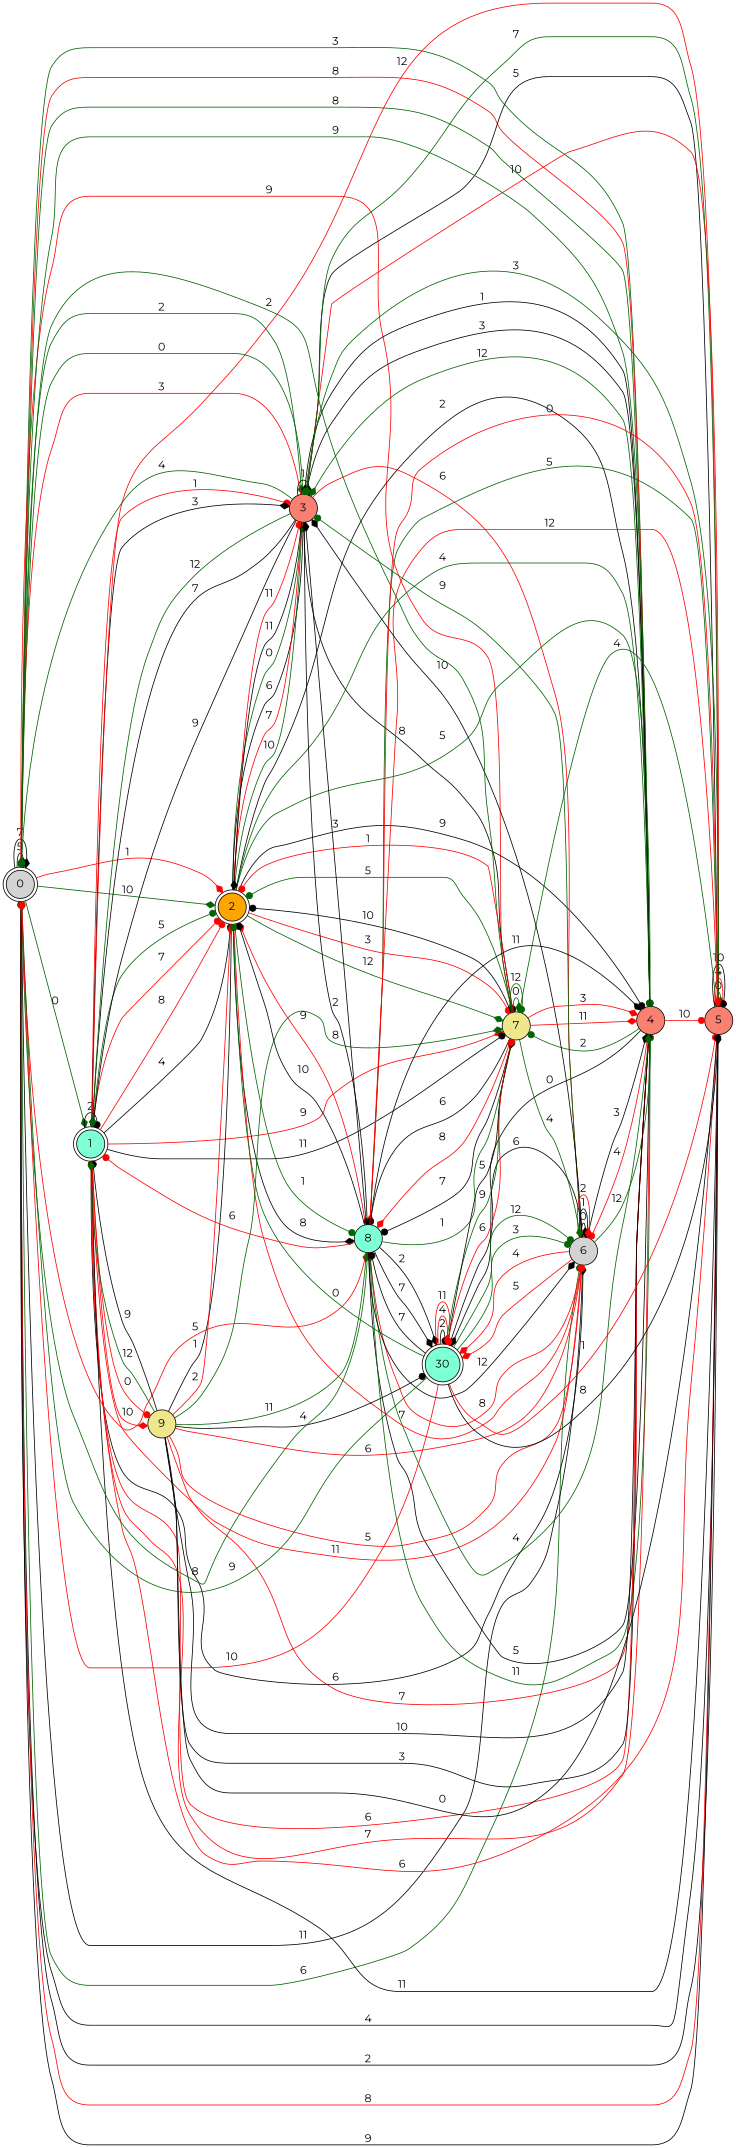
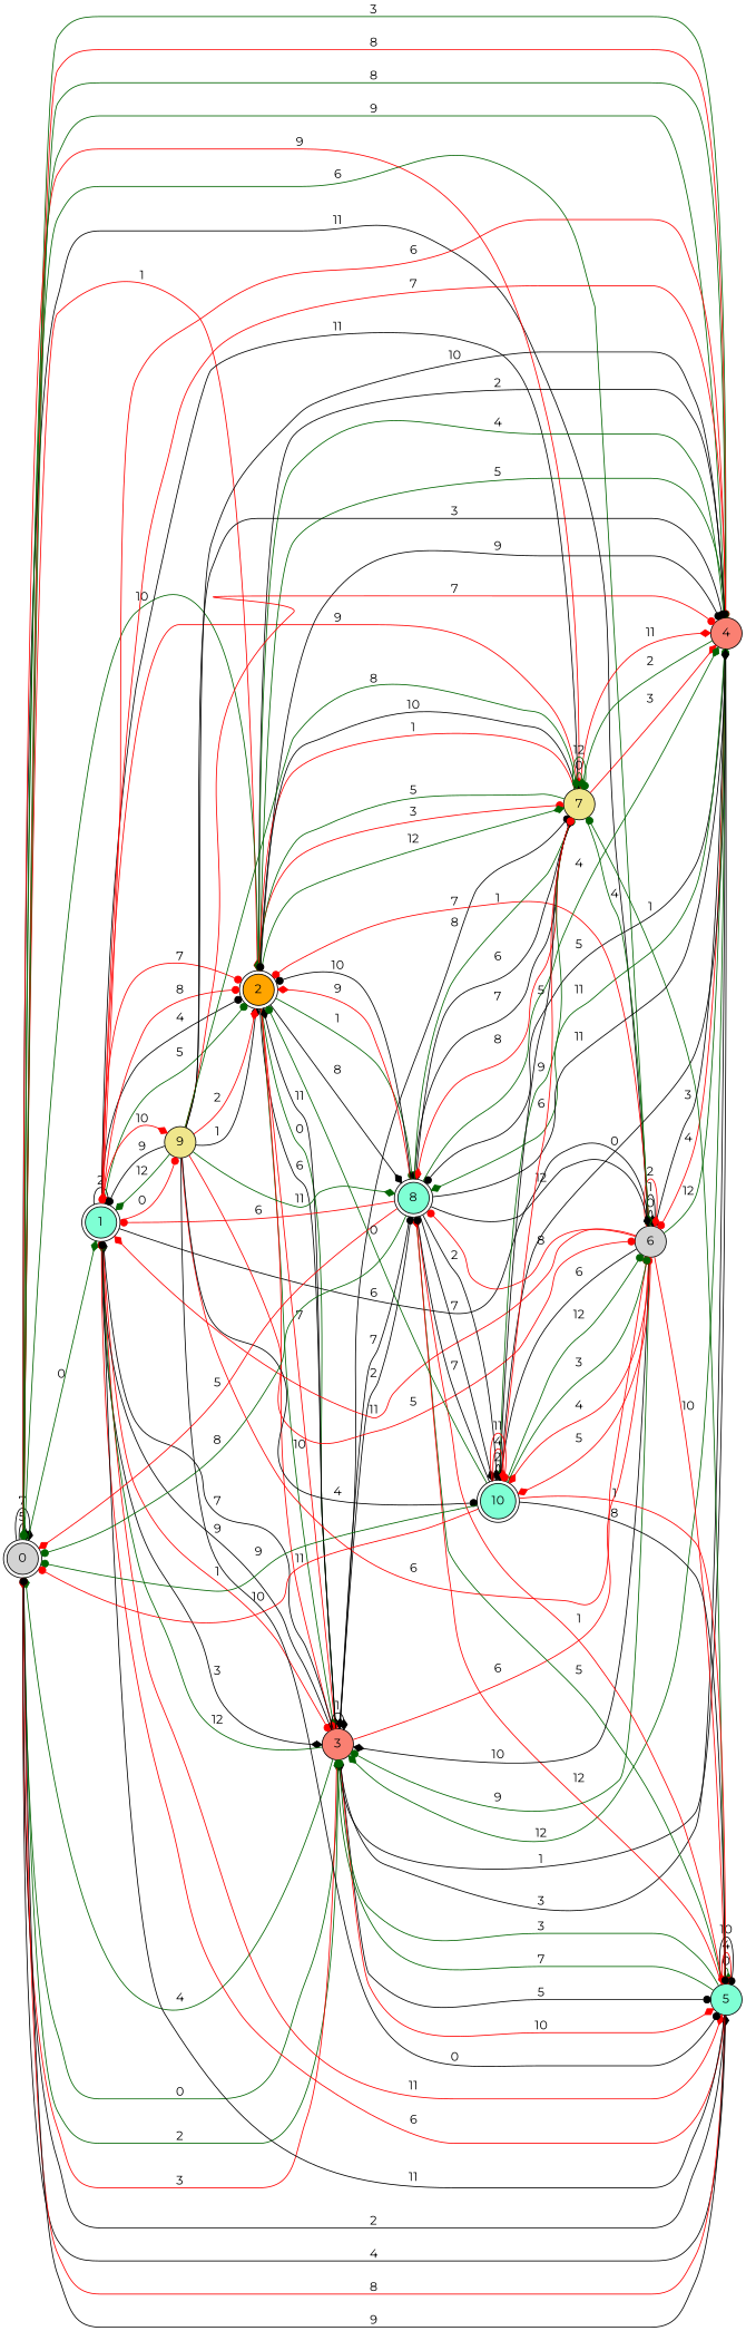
  digraph {
    fontname=Montserrat
    rankdir=LR
    node [fillcolor=aquamarine fontname=Montserrat shape=circle style=filled]
    edge [arrowhead=dot color=black fontname=Montserrat]
    n1 [fillcolor=lightgrey label=0 shape=doublecircle]
    n2 [label=1 shape=doublecircle]
    n3 [fillcolor=orange label=2 shape=doublecircle]
    n4 [fillcolor=salmon label=3]
    n5 [fillcolor=salmon label=4]
-   n6 [fillcolor=salmon label=5]
+   n6 [label=5]
    n7 [fillcolor=lightgrey label=6]
    n8 [fillcolor=khaki label=7]
    n9 [fillcolor=khaki label=9]
-   n10 [label=8]
-   n11 [label=30 shape=doublecircle]
+   n10 [label=8 shape=doublecircle]
+   n11 [label=10 shape=doublecircle]
    n1 -> n1 [arrowhead=diamond label=5]
    n1 -> n1 [arrowhead=diamond label=7]
    n1 -> n2 [arrowhead=diamond color=darkgreen label=0]
    n1 -> n3 [arrowhead=diamond color=red label=1]
    n1 -> n3 [arrowhead=diamond color=darkgreen label=10]
    n1 -> n4 [arrowhead=diamond color=darkgreen label=2]
    n1 -> n5 [color=darkgreen label=3]
    n1 -> n5 [color=red label=8]
    n1 -> n6 [arrowhead=diamond label=4]
    n1 -> n7 [color=darkgreen label=6]
    n1 -> n7 [arrowhead=diamond label=11]
    n1 -> n8 [arrowhead=diamond color=red label=9]
    n2 -> n2 [label=2]
    n2 -> n3 [label=4]
    n2 -> n3 [color=darkgreen label=5]
    n2 -> n3 [color=red label=7]
    n2 -> n3 [color=red label=8]
    n2 -> n4 [color=red label=1]
    n2 -> n4 [arrowhead=diamond label=3]
-   n2 -> n6 [arrowhead=diamond color=red label=12]
+   n2 -> n6 [arrowhead=diamond color=red label=11]
    n2 -> n7 [arrowhead=diamond label=6]
    n2 -> n8 [arrowhead=diamond color=red label=9]
    n2 -> n8 [label=11]
    n2 -> n9 [color=red label=0]
    n2 -> n9 [arrowhead=diamond color=red label=10]
    n3 -> n4 [arrowhead=diamond color=darkgreen label=0]
    n3 -> n4 [arrowhead=diamond label=6]
    n3 -> n4 [color=red label=7]
    n3 -> n4 [arrowhead=diamond color=darkgreen label=10]
    n3 -> n4 [color=red label=11]
    n3 -> n5 [label=2]
    n3 -> n5 [color=darkgreen label=4]
    n3 -> n5 [color=darkgreen label=5]
    n3 -> n5 [label=9]
    n3 -> n8 [color=red label=3]
    n3 -> n8 [arrowhead=diamond color=darkgreen label=12]
    n3 -> n10 [color=darkgreen label=1]
    n3 -> n10 [arrowhead=diamond label=8]
    n4 -> n1 [arrowhead=diamond color=darkgreen label=0]
    n4 -> n1 [arrowhead=diamond color=red label=3]
    n4 -> n1 [arrowhead=diamond color=darkgreen label=4]
    n4 -> n2 [arrowhead=diamond label=7]
    n4 -> n2 [label=9]
    n4 -> n2 [arrowhead=diamond color=darkgreen label=12]
    n4 -> n3 [arrowhead=diamond label=11]
    n4 -> n4 [arrowhead=diamond label=1]
    n4 -> n6 [label=5]
    n4 -> n6 [arrowhead=diamond color=red label=10]
    n4 -> n7 [color=red label=6]
    n4 -> n8 [label=8]
    n4 -> n10 [label=2]
    n5 -> n1 [arrowhead=diamond color=darkgreen label=8]
    n5 -> n1 [color=darkgreen label=9]
    n5 -> n2 [arrowhead=diamond color=red label=6]
    n5 -> n2 [color=red label=7]
    n5 -> n4 [arrowhead=diamond label=1]
    n5 -> n4 [arrowhead=diamond label=3]
    n5 -> n4 [arrowhead=diamond color=darkgreen label=12]
-   n5 -> n6 [color=red label=10]
+   n7 -> n6 [color=red label=10]
    n5 -> n7 [color=red label=4]
    n5 -> n8 [color=darkgreen label=2]
    n5 -> n10 [label=5]
    n5 -> n10 [arrowhead=diamond color=darkgreen label=11]
    n5 -> n11 [label=0]
    n6 -> n1 [label=2]
    n6 -> n1 [color=red label=8]
    n6 -> n1 [label=9]
    n6 -> n2 [color=red label=6]
    n6 -> n2 [label=11]
    n6 -> n4 [color=darkgreen label=3]
    n6 -> n4 [color=darkgreen label=7]
    n6 -> n6 [arrowhead=diamond color=darkgreen label=0]
    n6 -> n6 [color=red label=4]
    n6 -> n6 [label=10]
-   n6 -> n8 [color=darkgreen label=4]
+   n6 -> n8 [color=darkgreen label=1]
    n6 -> n10 [arrowhead=diamond color=darkgreen label=5]
    n6 -> n10 [arrowhead=diamond color=red label=12]
    n7 -> n2 [arrowhead=diamond color=red label=11]
    n7 -> n3 [color=red label=7]
    n7 -> n4 [color=darkgreen label=9]
    n7 -> n4 [arrowhead=diamond label=10]
    n7 -> n5 [arrowhead=diamond label=3]
    n7 -> n5 [color=darkgreen label=12]
    n7 -> n7 [arrowhead=diamond label=0]
    n7 -> n7 [label=1]
    n7 -> n7 [arrowhead=diamond color=red label=2]
    n7 -> n10 [color=red label=8]
    n7 -> n11 [arrowhead=diamond color=red label=4]
    n7 -> n11 [arrowhead=diamond color=red label=5]
    n7 -> n11 [arrowhead=diamond label=6]
-   n8 -> n1 [color=darkgreen label=2]
    n8 -> n3 [color=red label=1]
    n8 -> n3 [color=darkgreen label=5]
    n8 -> n3 [label=10]
    n8 -> n5 [arrowhead=diamond color=red label=3]
    n8 -> n5 [arrowhead=diamond color=red label=11]
    n8 -> n7 [arrowhead=diamond color=darkgreen label=4]
    n8 -> n8 [arrowhead=diamond color=darkgreen label=0]
    n8 -> n8 [color=darkgreen label=12]
    n8 -> n10 [label=6]
    n8 -> n10 [label=7]
    n8 -> n10 [arrowhead=diamond color=red label=8]
    n8 -> n11 [arrowhead=diamond color=darkgreen label=9]
    n9 -> n2 [label=9]
    n9 -> n2 [arrowhead=diamond color=darkgreen label=12]
    n9 -> n3 [label=1]
    n9 -> n3 [arrowhead=diamond color=red label=2]
    n9 -> n5 [label=3]
    n9 -> n5 [color=red label=7]
    n9 -> n5 [label=10]
    n9 -> n6 [label=0]
    n9 -> n7 [color=red label=5]
    n9 -> n7 [color=red label=6]
    n9 -> n8 [arrowhead=diamond color=darkgreen label=8]
    n9 -> n10 [arrowhead=diamond color=darkgreen label=11]
    n9 -> n11 [label=4]
    n10 -> n1 [arrowhead=diamond color=red label=5]
    n10 -> n1 [color=darkgreen label=8]
    n10 -> n2 [color=red label=6]
    n10 -> n3 [arrowhead=diamond color=red label=9]
    n10 -> n3 [label=10]
-   n10 -> n4 [arrowhead=diamond label=3]
+   n10 -> n4 [arrowhead=diamond label=7]
    n10 -> n5 [arrowhead=diamond color=darkgreen label=4]
    n10 -> n5 [arrowhead=diamond label=11]
-   n10 -> n6 [arrowhead=diamond color=red label=0]
+   n10 -> n6 [arrowhead=diamond color=red label=1]
    n10 -> n7 [arrowhead=diamond label=12]
    n10 -> n8 [color=darkgreen label=1]
    n10 -> n11 [arrowhead=diamond label=2]
    n10 -> n11 [arrowhead=diamond label=7]
    n11 -> n1 [color=darkgreen label=9]
    n11 -> n1 [color=red label=10]
    n11 -> n3 [color=darkgreen label=0]
    n11 -> n6 [color=red label=1]
    n11 -> n6 [label=8]
    n11 -> n7 [color=darkgreen label=3]
    n11 -> n7 [color=darkgreen label=12]
    n11 -> n8 [arrowhead=diamond label=5]
    n11 -> n8 [color=red label=6]
    n11 -> n10 [label=7]
    n11 -> n11 [label=2]
    n11 -> n11 [arrowhead=diamond color=red label=4]
    n11 -> n11 [color=red label=11]
  }
